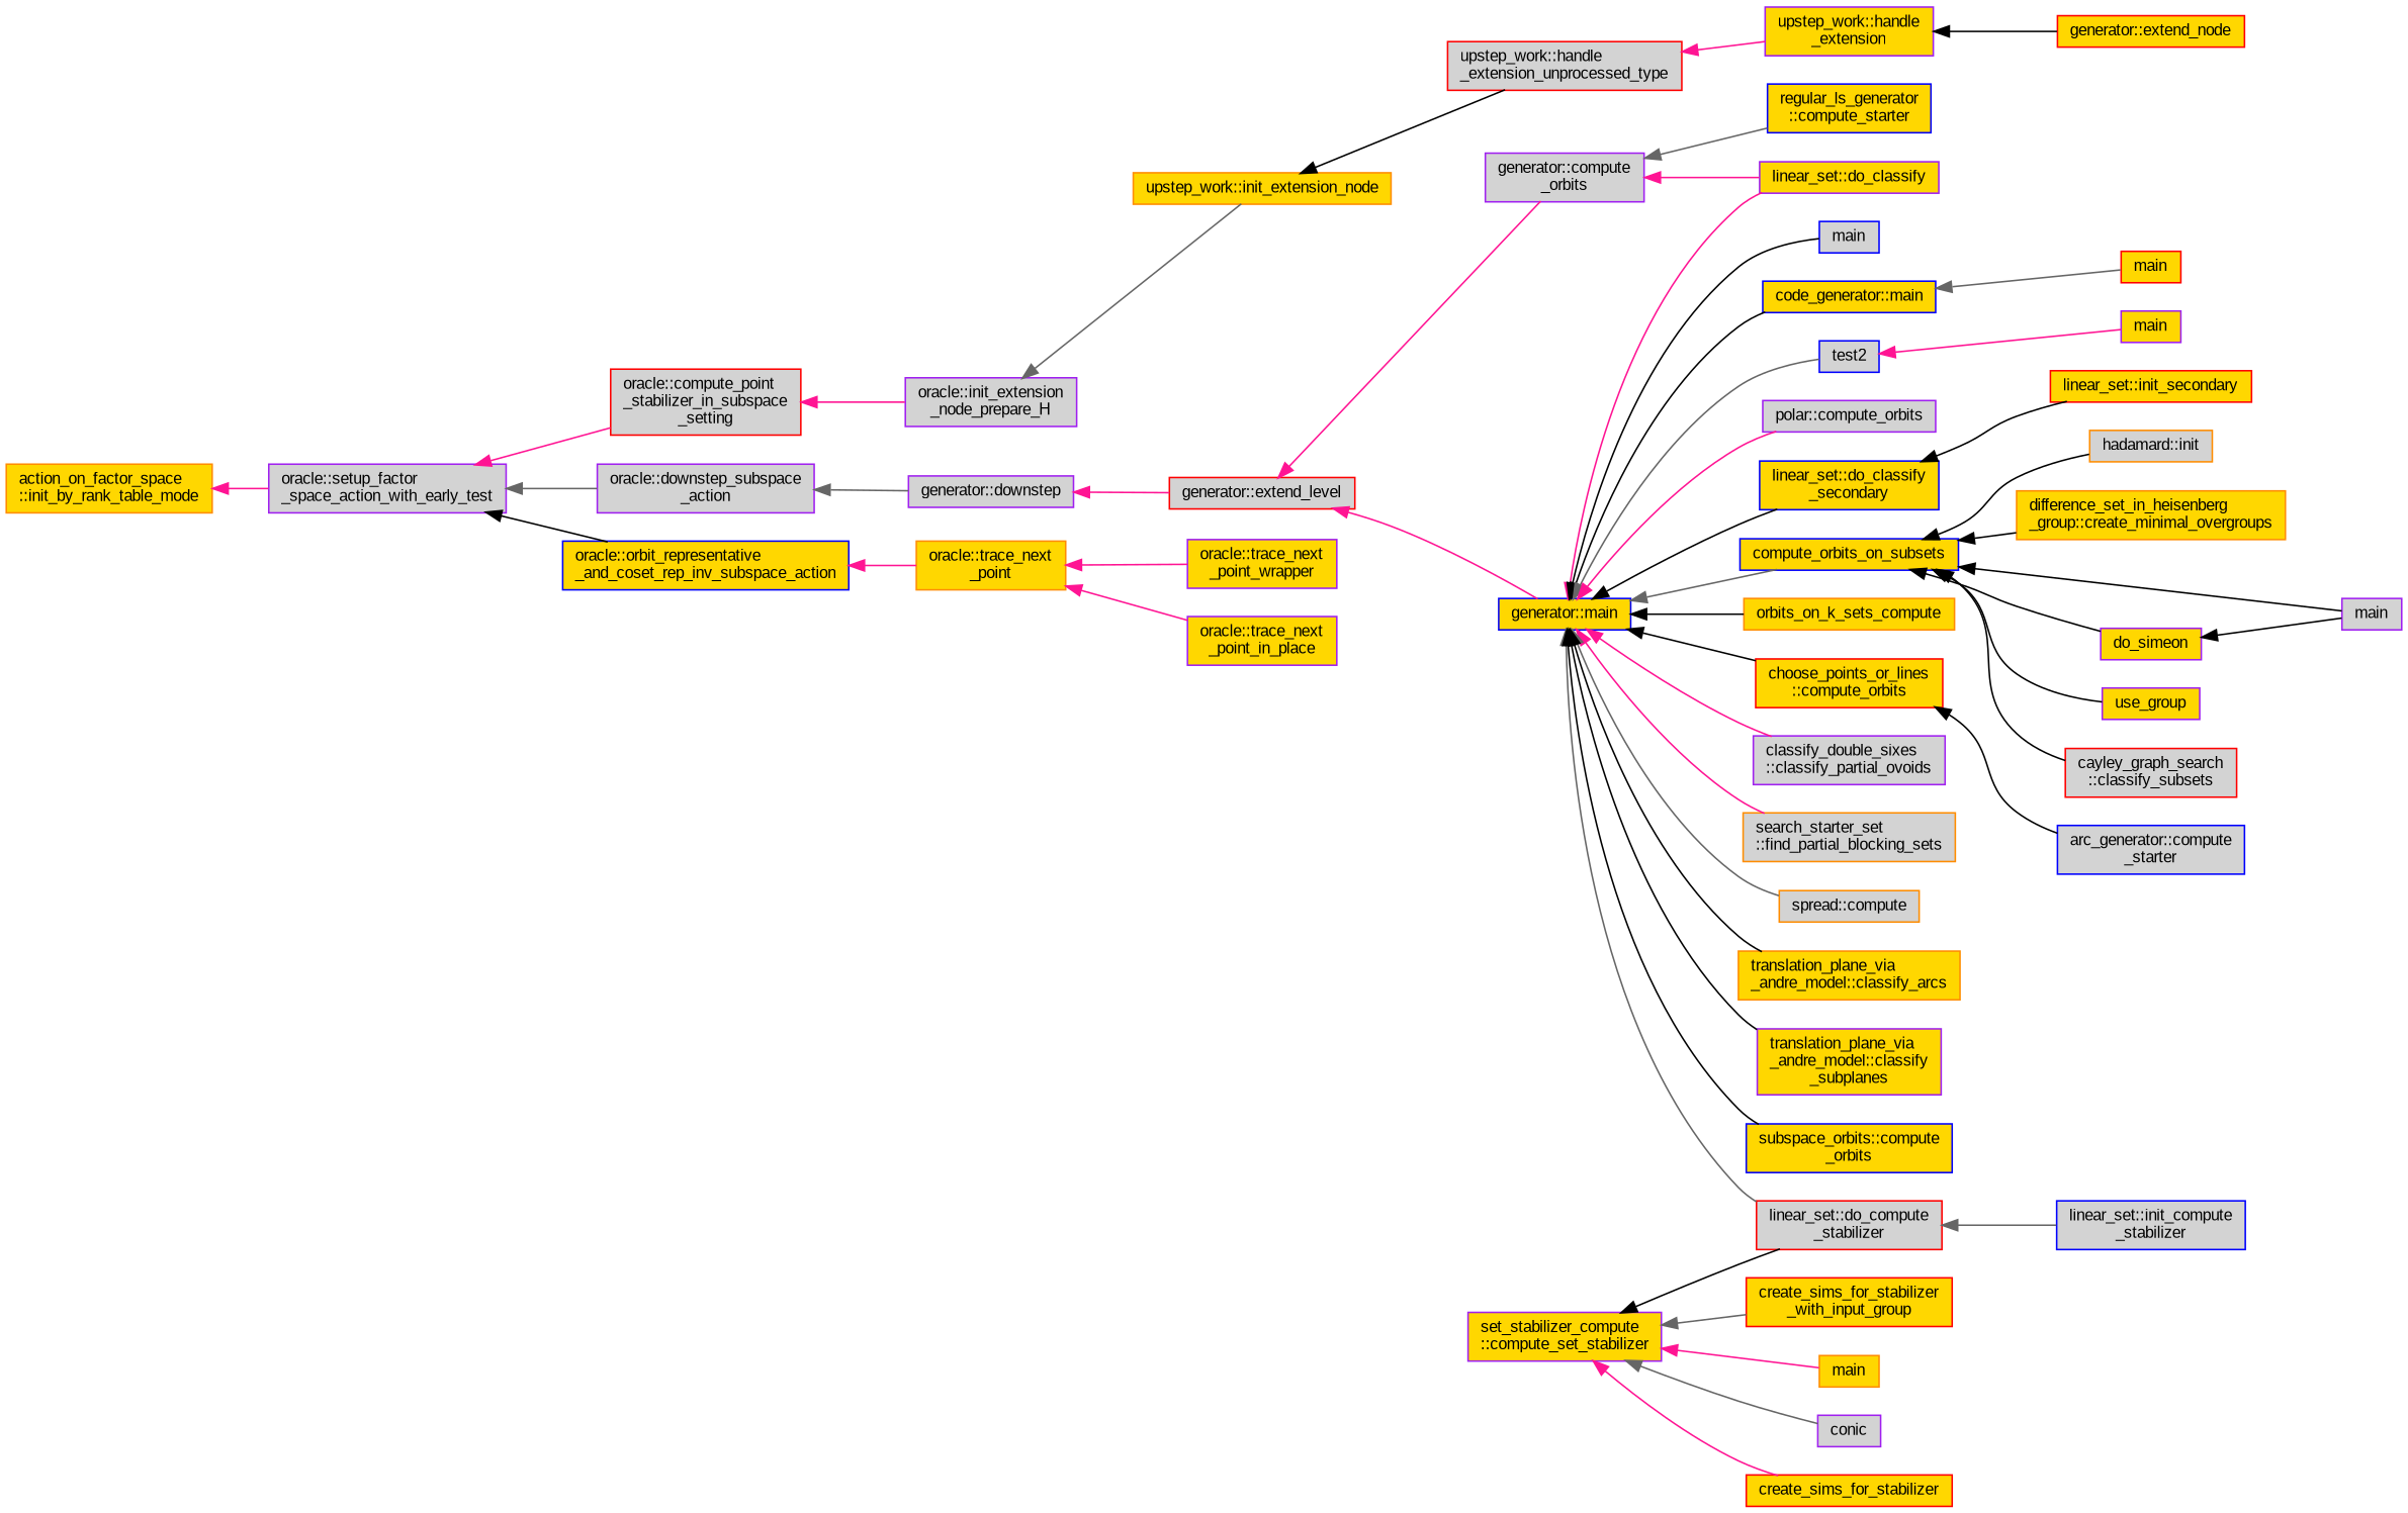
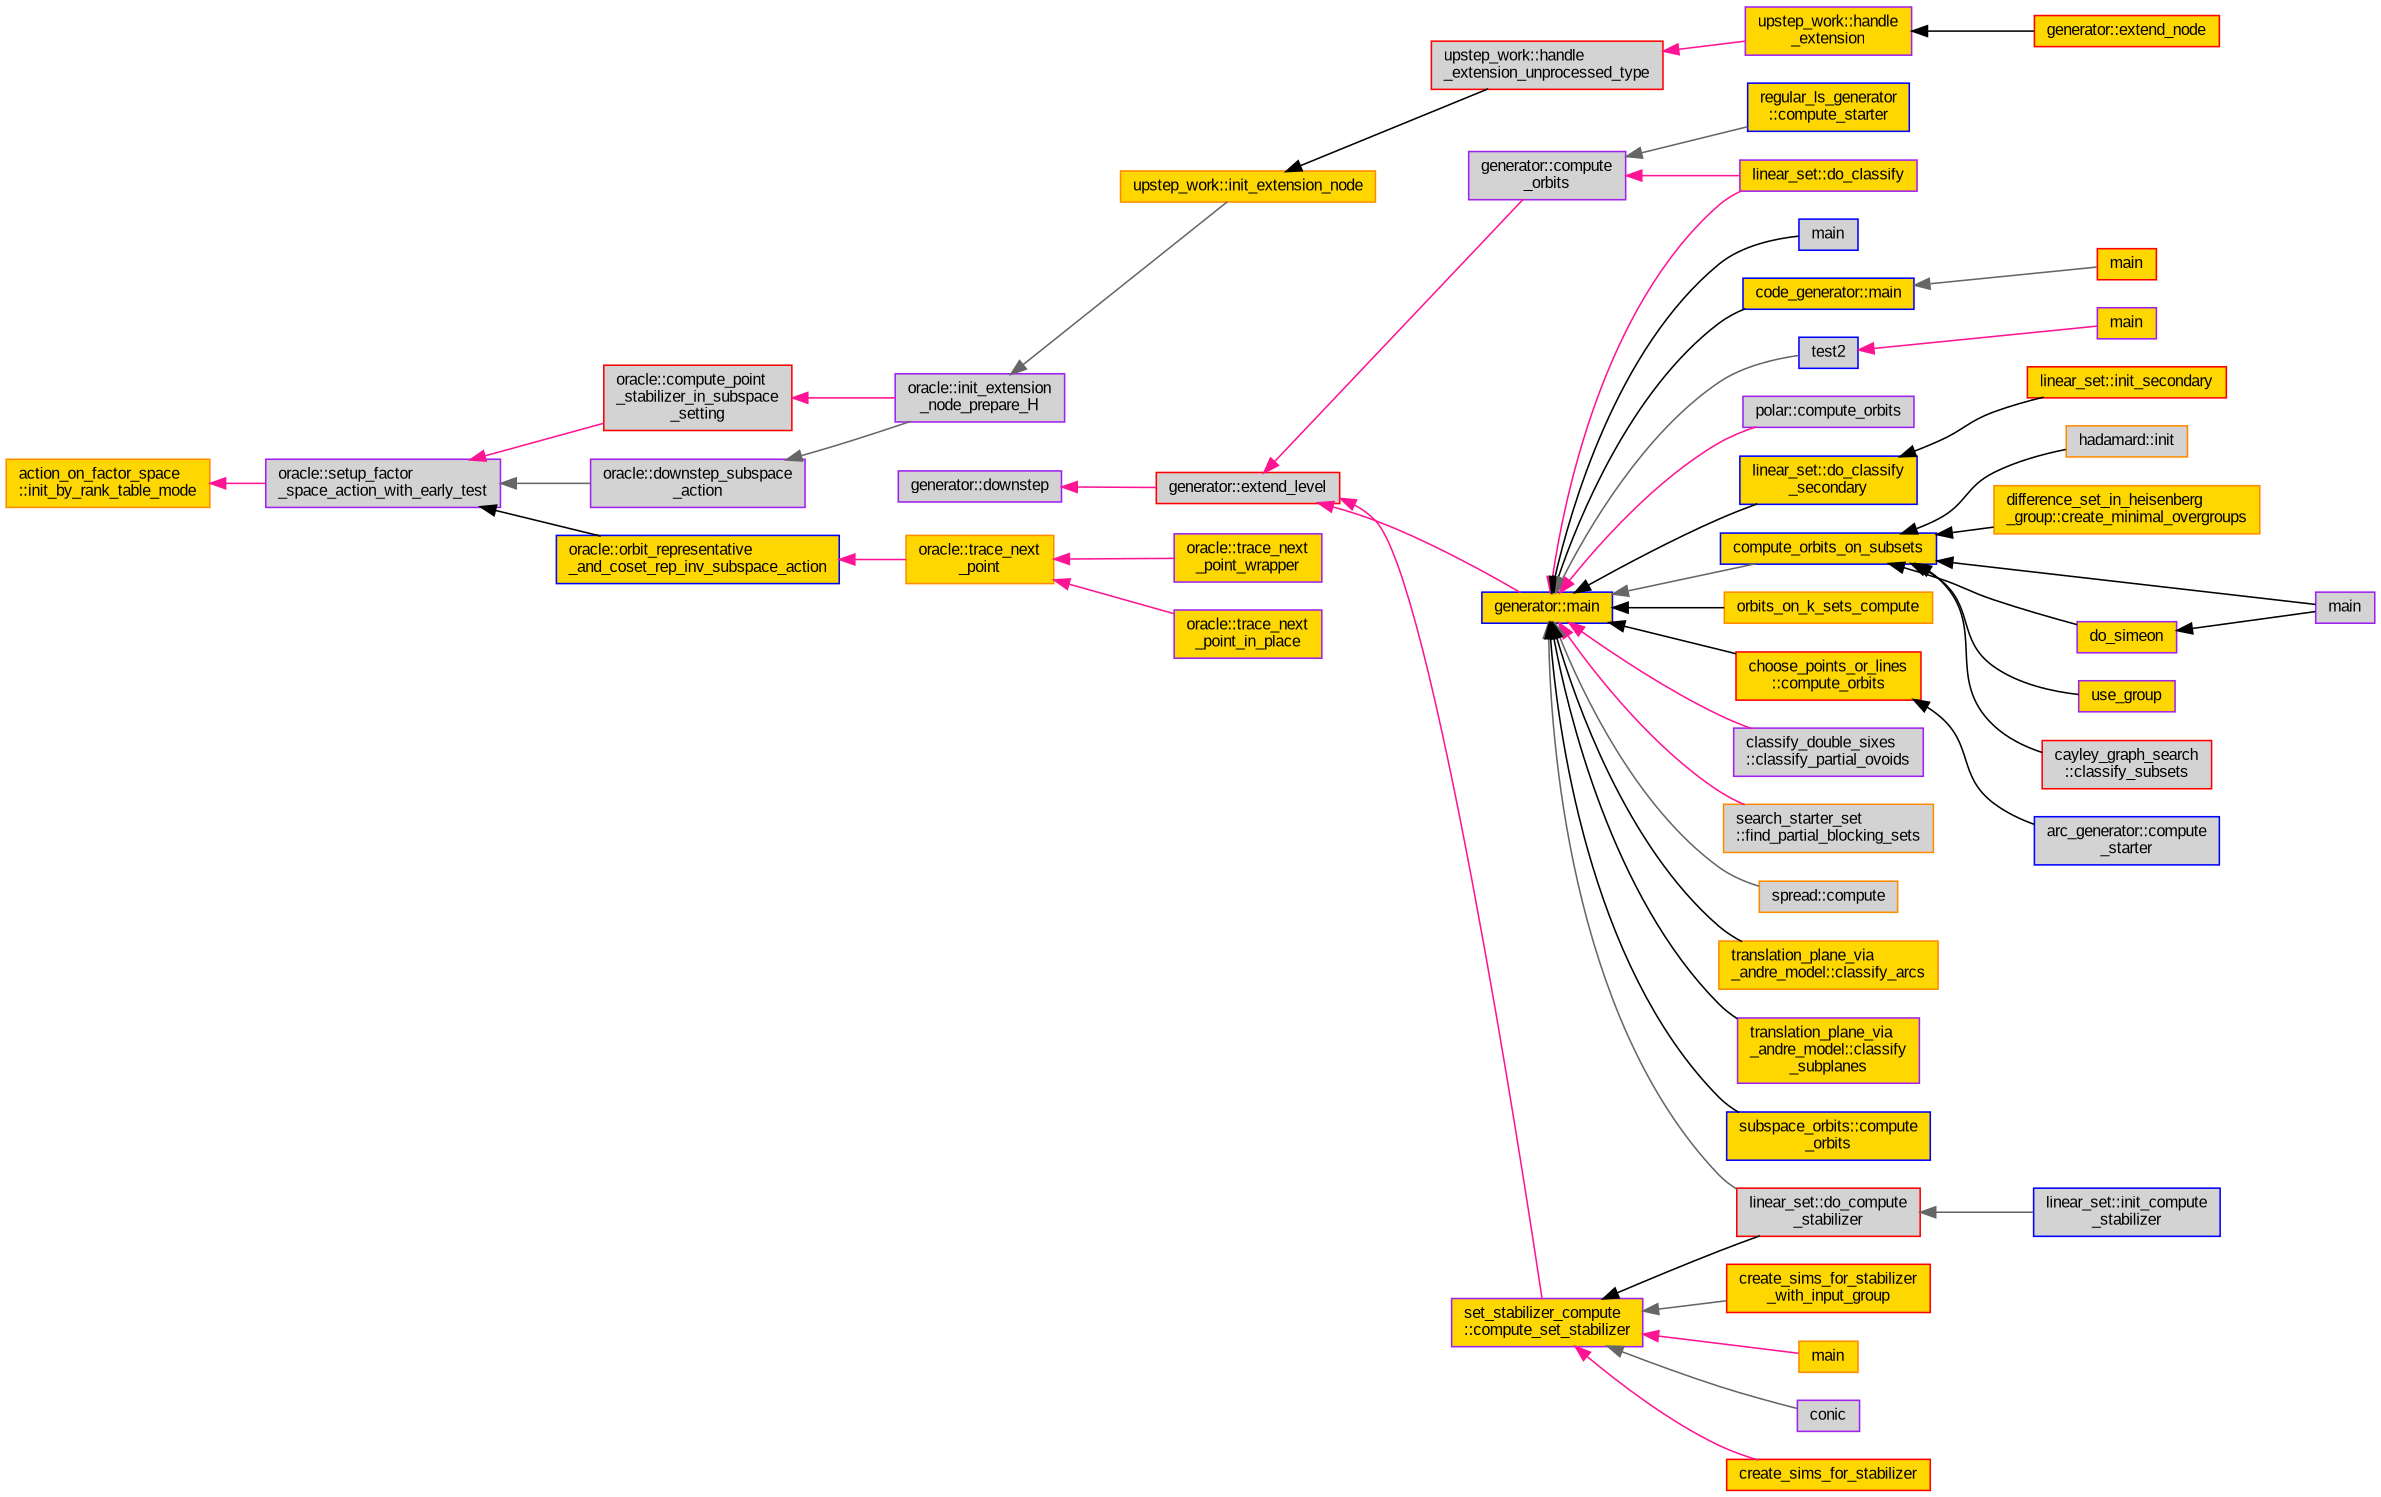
  digraph {
    fontname="Liberation Sans"
    rankdir=LR
    node [color=purple fillcolor=gold fontname="Liberation Sans" fontsize=10 shape=record style=filled]
    edge [color=black dir=back fontname="Liberation Sans" fontsize=10 labelfontname=Helvetica labelfontsize=10 style=solid]
    n1 [color=darkorange fontcolor=black height=0.2 label="action_on_factor_space\l::init_by_rank_table_mode" width=0.4]
    n2 [fillcolor=lightgrey height=0.2 label="oracle::setup_factor\l_space_action_with_early_test" width=0.4]
    n3 [color=red fillcolor=lightgrey height=0.2 label="oracle::compute_point\l_stabilizer_in_subspace\l_setting" width=0.4]
    n4 [fillcolor=lightgrey height=0.2 label="oracle::downstep_subspace\l_action" width=0.4]
    n5 [color=blue height=0.2 label="oracle::orbit_representative\l_and_coset_rep_inv_subspace_action" width=0.4]
    n6 [fillcolor=lightgrey height=0.2 label="oracle::init_extension\l_node_prepare_H" width=0.4]
    n7 [fillcolor=lightgrey height=0.2 label="generator::downstep" width=0.4]
    n8 [color=darkorange height=0.2 label="oracle::trace_next\l_point" width=0.4]
    n9 [color=darkorange height=0.2 label="upstep_work::init_extension_node" width=0.4]
    n10 [color=red fillcolor=lightgrey height=0.2 label="upstep_work::handle\l_extension_unprocessed_type" width=0.4]
    n11 [height=0.2 label="upstep_work::handle\l_extension" width=0.4]
    n12 [color=red height=0.2 label="generator::extend_node" width=0.4]
    n13 [color=red fillcolor=lightgrey height=0.2 label="generator::extend_level" width=0.4]
    n14 [height=0.2 label="set_stabilizer_compute\l::compute_set_stabilizer" width=0.4]
    n15 [fillcolor=lightgrey height=0.2 label="generator::compute\l_orbits" width=0.4]
    n16 [color=blue height=0.2 label="generator::main" width=0.4]
    n17 [color=darkorange height=0.2 label=main width=0.4]
    n18 [fillcolor=lightgrey height=0.2 label=conic width=0.4]
    n19 [color=red fillcolor=lightgrey height=0.2 label="linear_set::do_compute\l_stabilizer" width=0.4]
    n20 [color=red height=0.2 label=create_sims_for_stabilizer width=0.4]
    n21 [color=red height=0.2 label="create_sims_for_stabilizer\l_with_input_group" width=0.4]
    n22 [color=blue height=0.2 label="regular_ls_generator\l::compute_starter" width=0.4]
    n23 [height=0.2 label="linear_set::do_classify" width=0.4]
    n24 [color=blue fillcolor=lightgrey height=0.2 label=main width=0.4]
    n25 [color=blue height=0.2 label="code_generator::main" width=0.4]
    n26 [color=blue fillcolor=lightgrey height=0.2 label=test2 width=0.4]
    n27 [fillcolor=lightgrey height=0.2 label="polar::compute_orbits" width=0.4]
    n28 [color=blue height=0.2 label="linear_set::do_classify\l_secondary" width=0.4]
    n29 [color=blue height=0.2 label=compute_orbits_on_subsets width=0.4]
    n30 [color=darkorange height=0.2 label=orbits_on_k_sets_compute width=0.4]
    n31 [color=red height=0.2 label="choose_points_or_lines\l::compute_orbits" width=0.4]
    n32 [fillcolor=lightgrey height=0.2 label="classify_double_sixes\l::classify_partial_ovoids" width=0.4]
    n33 [color=darkorange fillcolor=lightgrey height=0.2 label="search_starter_set\l::find_partial_blocking_sets" width=0.4]
    n34 [color=darkorange fillcolor=lightgrey height=0.2 label="spread::compute" width=0.4]
    n35 [color=darkorange height=0.2 label="translation_plane_via\l_andre_model::classify_arcs" width=0.4]
    n36 [height=0.2 label="translation_plane_via\l_andre_model::classify\l_subplanes" width=0.4]
    n37 [color=blue height=0.2 label="subspace_orbits::compute\l_orbits" width=0.4]
    n38 [color=blue fillcolor=lightgrey height=0.2 label="linear_set::init_compute\l_stabilizer" width=0.4]
    n39 [color=red height=0.2 label=main width=0.4]
    n40 [height=0.2 label=main width=0.4]
    n41 [color=red height=0.2 label="linear_set::init_secondary" width=0.4]
    n42 [color=red fillcolor=lightgrey height=0.2 label="cayley_graph_search\l::classify_subsets" width=0.4]
    n43 [color=darkorange fillcolor=lightgrey height=0.2 label="hadamard::init" width=0.4]
    n44 [color=darkorange height=0.2 label="difference_set_in_heisenberg\l_group::create_minimal_overgroups" width=0.4]
    n45 [fillcolor=lightgrey height=0.2 label=main width=0.4]
    n46 [height=0.2 label=do_simeon width=0.4]
    n47 [height=0.2 label=use_group width=0.4]
    n48 [color=blue fillcolor=lightgrey height=0.2 label="arc_generator::compute\l_starter" width=0.4]
    n49 [height=0.2 label="oracle::trace_next\l_point_wrapper" width=0.4]
    n50 [height=0.2 label="oracle::trace_next\l_point_in_place" width=0.4]
    n1 -> n2 [color=deeppink]
    n2 -> n3 [color=deeppink]
    n2 -> n4 [color=gray40]
    n2 -> n5
    n3 -> n6 [color=deeppink]
-   n4 -> n7 [color=gray40]
+   n4 -> n6 [color=gray40]
    n5 -> n8 [color=deeppink]
    n6 -> n9 [color=gray40]
    n7 -> n13 [color=deeppink]
    n8 -> n49 [color=deeppink]
    n8 -> n50 [color=deeppink]
    n9 -> n10
    n10 -> n11 [color=deeppink]
    n11 -> n12
+   n13 -> n14 [color=deeppink]
    n13 -> n15 [color=deeppink]
    n13 -> n16 [color=deeppink]
    n14 -> n17 [color=deeppink]
    n14 -> n18 [color=gray40]
    n14 -> n19
    n14 -> n20 [color=deeppink]
    n14 -> n21 [color=gray40]
    n15 -> n22 [color=gray40]
    n15 -> n23 [color=deeppink]
    n16 -> n19 [color=gray40]
    n16 -> n23 [color=deeppink]
    n16 -> n24
    n16 -> n25
    n16 -> n26 [color=gray40]
    n16 -> n27 [color=deeppink]
    n16 -> n28
    n16 -> n29 [color=gray40]
    n16 -> n30
    n16 -> n31
    n16 -> n32 [color=deeppink]
    n16 -> n33 [color=deeppink]
    n16 -> n34 [color=gray40]
    n16 -> n35
    n16 -> n36
    n16 -> n37
    n19 -> n38 [color=gray40]
    n25 -> n39 [color=gray40]
    n26 -> n40 [color=deeppink]
    n28 -> n41
    n29 -> n42
    n29 -> n43
    n29 -> n44
    n29 -> n45
    n29 -> n46
    n29 -> n47
    n31 -> n48
    n46 -> n45
  }
